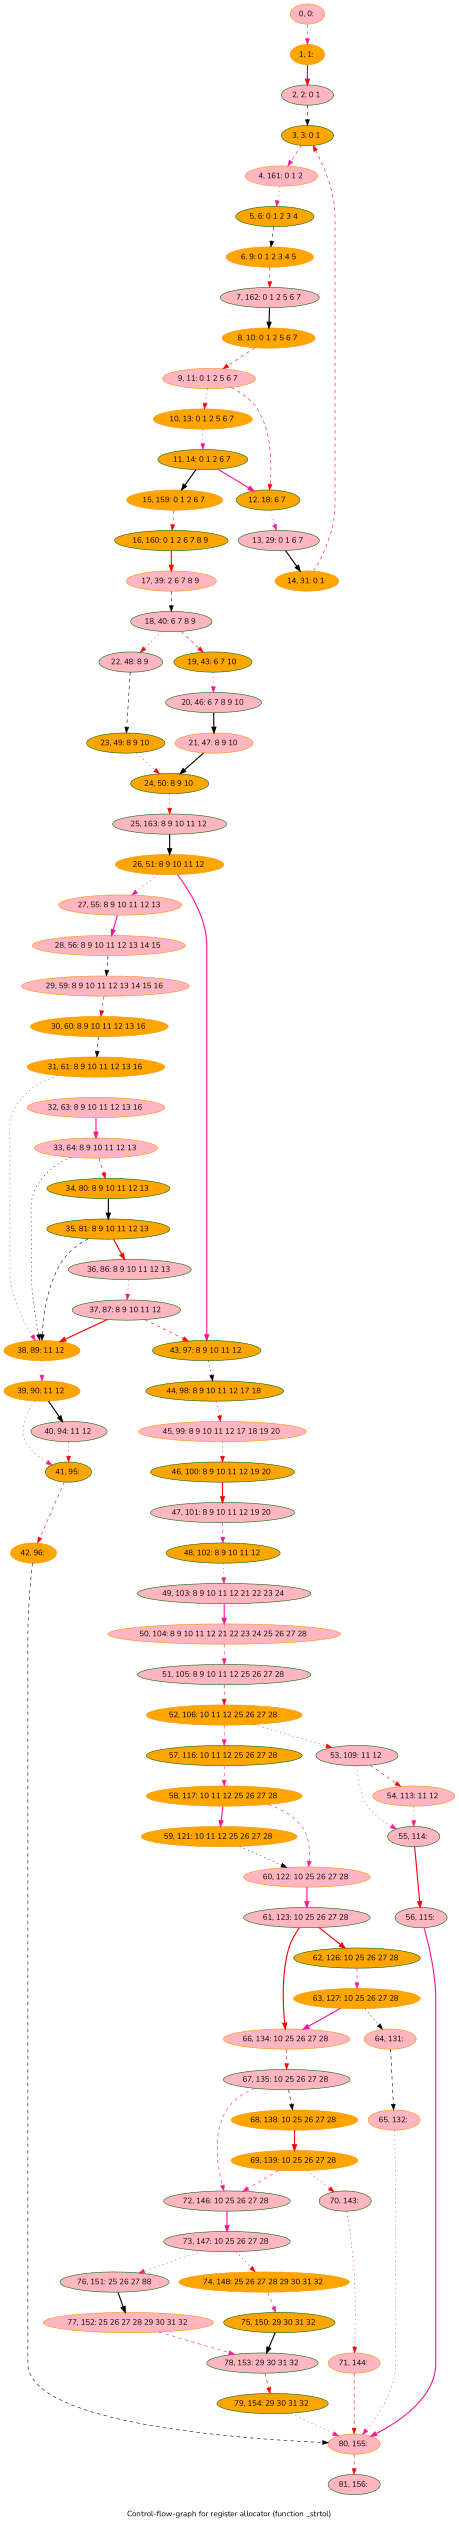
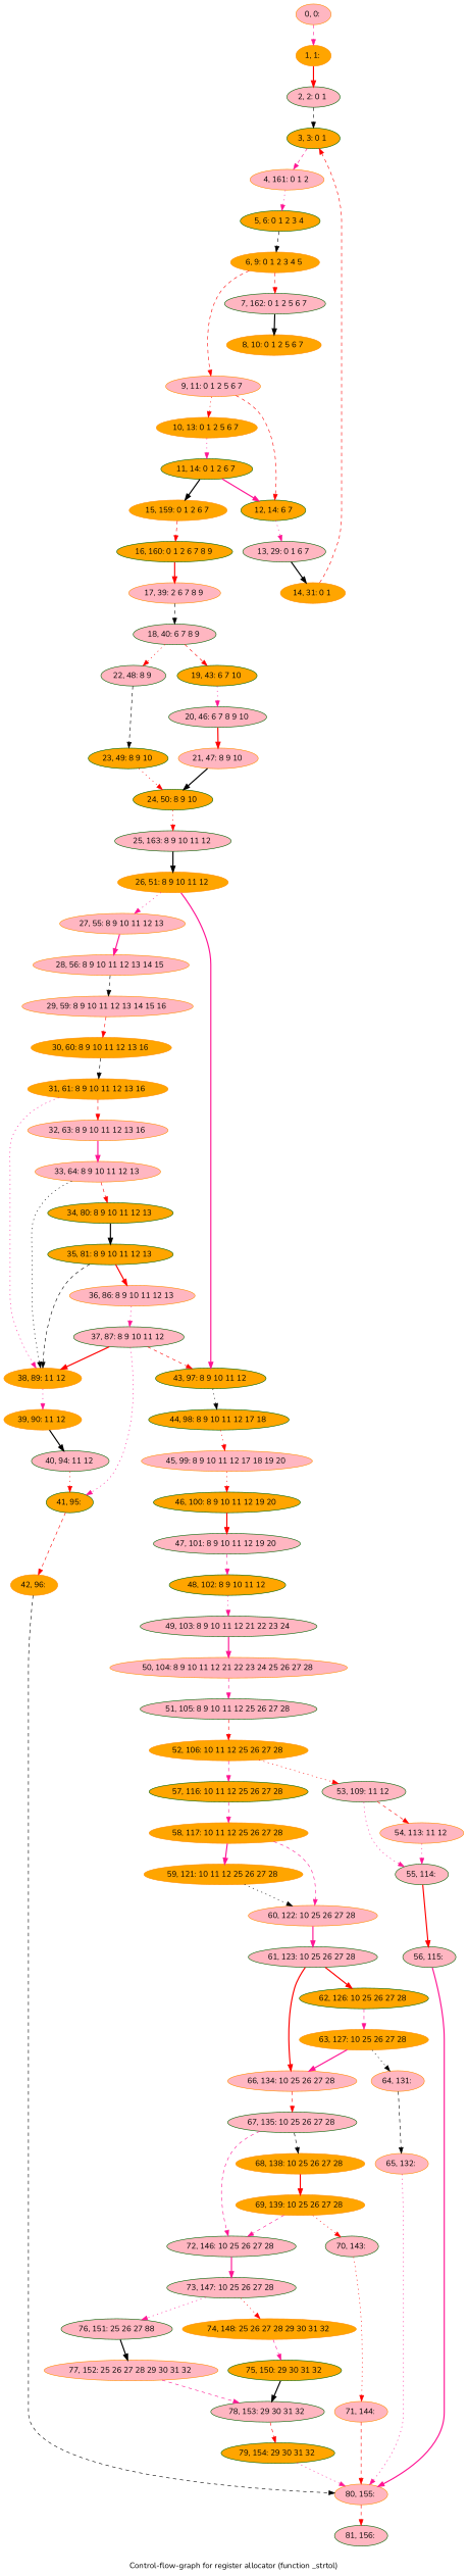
  digraph {
    fontname=Nunito
    label="Control-flow-graph for register allocator (function _strtol)"
    node [color=darkgreen fillcolor=lightpink fontname=Nunito style=filled]
    edge [color=red fontname=Nunito style=dashed]
    n1 [color=darkorange label="0, 0: "]
    n2 [color=darkorange fillcolor=orange label="1, 1: "]
    n3 [label="2, 2: 0 1 "]
    n4 [fillcolor=orange label="3, 3: 0 1 "]
    n5 [color=darkorange label="4, 161: 0 1 2 "]
    n6 [fillcolor=orange label="5, 6: 0 1 2 3 4 "]
    n7 [color=darkorange fillcolor=orange label="6, 9: 0 1 2 3 4 5 "]
    n8 [label="7, 162: 0 1 2 5 6 7 "]
    n9 [color=darkorange fillcolor=orange label="8, 10: 0 1 2 5 6 7 "]
    n10 [color=darkorange label="9, 11: 0 1 2 5 6 7 "]
    n11 [color=darkorange fillcolor=orange label="10, 13: 0 1 2 5 6 7 "]
-   n12 [fillcolor=orange label="12, 18: 6 7 "]
+   n12 [fillcolor=orange label="12, 14: 6 7"]
    n13 [fillcolor=orange label="11, 14: 0 1 2 6 7 "]
    n14 [label="13, 29: 0 1 6 7 "]
    n15 [color=darkorange fillcolor=orange label="15, 159: 0 1 2 6 7 "]
    n16 [fillcolor=orange label="16, 160: 0 1 2 6 7 8 9 "]
    n17 [color=darkorange fillcolor=orange label="14, 31: 0 1 "]
    n18 [color=darkorange label="17, 39: 2 6 7 8 9 "]
    n19 [label="18, 40: 6 7 8 9 "]
    n20 [fillcolor=orange label="19, 43: 6 7 10 "]
    n21 [label="22, 48: 8 9 "]
    n22 [label="20, 46: 6 7 8 9 10 "]
    n23 [fillcolor=orange label="23, 49: 8 9 10 "]
    n24 [color=darkorange label="21, 47: 8 9 10 "]
    n25 [fillcolor=orange label="24, 50: 8 9 10 "]
    n26 [label="25, 163: 8 9 10 11 12 "]
    n27 [color=darkorange fillcolor=orange label="26, 51: 8 9 10 11 12 "]
    n28 [color=darkorange label="27, 55: 8 9 10 11 12 13 "]
    n29 [fillcolor=orange label="43, 97: 8 9 10 11 12 "]
    n30 [color=darkorange label="28, 56: 8 9 10 11 12 13 14 15 "]
    n31 [fillcolor=orange label="44, 98: 8 9 10 11 12 17 18 "]
    n32 [color=darkorange label="29, 59: 8 9 10 11 12 13 14 15 16 "]
    n33 [color=darkorange fillcolor=orange label="30, 60: 8 9 10 11 12 13 16 "]
    n34 [color=darkorange fillcolor=orange label="31, 61: 8 9 10 11 12 13 16 "]
    n35 [color=darkorange label="32, 63: 8 9 10 11 12 13 16 "]
    n36 [color=darkorange fillcolor=orange label="38, 89: 11 12 "]
    n37 [color=darkorange label="33, 64: 8 9 10 11 12 13 "]
    n38 [color=darkorange fillcolor=orange label="39, 90: 11 12 "]
    n39 [fillcolor=orange label="34, 80: 8 9 10 11 12 13 "]
    n40 [fillcolor=orange label="35, 81: 8 9 10 11 12 13 "]
-   n41 [label="36, 86: 8 9 10 11 12 13 "]
+   n41 [color=darkorange label="36, 86: 8 9 10 11 12 13 "]
    n42 [label="37, 87: 8 9 10 11 12 "]
    n43 [label="40, 94: 11 12 "]
    n44 [fillcolor=orange label="41, 95: "]
    n45 [color=darkorange fillcolor=orange label="42, 96: "]
    n46 [color=darkorange label="80, 155: "]
    n47 [label="81, 156: "]
    n48 [color=darkorange label="45, 99: 8 9 10 11 12 17 18 19 20 "]
    n49 [fillcolor=orange label="46, 100: 8 9 10 11 12 19 20 "]
    n50 [label="47, 101: 8 9 10 11 12 19 20 "]
    n51 [fillcolor=orange label="48, 102: 8 9 10 11 12 "]
    n52 [label="49, 103: 8 9 10 11 12 21 22 23 24 "]
    n53 [color=darkorange label="50, 104: 8 9 10 11 12 21 22 23 24 25 26 27 28 "]
    n54 [label="51, 105: 8 9 10 11 12 25 26 27 28 "]
    n55 [color=darkorange fillcolor=orange label="52, 106: 10 11 12 25 26 27 28 "]
    n56 [label="53, 109: 11 12 "]
    n57 [fillcolor=orange label="57, 116: 10 11 12 25 26 27 28 "]
    n58 [color=darkorange label="54, 113: 11 12 "]
    n59 [label="55, 114: "]
    n60 [color=darkorange fillcolor=orange label="58, 117: 10 11 12 25 26 27 28 "]
    n61 [label="56, 115: "]
    n62 [color=darkorange fillcolor=orange label="59, 121: 10 11 12 25 26 27 28 "]
    n63 [color=darkorange label="60, 122: 10 25 26 27 28 "]
    n64 [label="61, 123: 10 25 26 27 28 "]
    n65 [fillcolor=orange label="62, 126: 10 25 26 27 28 "]
    n66 [color=darkorange label="66, 134: 10 25 26 27 28 "]
    n67 [color=darkorange fillcolor=orange label="63, 127: 10 25 26 27 28 "]
    n68 [label="67, 135: 10 25 26 27 28 "]
    n69 [color=darkorange label="64, 131: "]
    n70 [color=darkorange label="65, 132: "]
    n71 [color=darkorange fillcolor=orange label="68, 138: 10 25 26 27 28 "]
    n72 [label="72, 146: 10 25 26 27 28 "]
    n73 [color=darkorange fillcolor=orange label="69, 139: 10 25 26 27 28 "]
    n74 [label="73, 147: 10 25 26 27 28 "]
    n75 [label="70, 143: "]
    n76 [color=darkorange label="71, 144: "]
    n77 [color=darkorange fillcolor=orange label="74, 148: 25 26 27 28 29 30 31 32 "]
    n78 [label="76, 151: 25 26 27 88"]
    n79 [fillcolor=orange label="75, 150: 29 30 31 32 "]
    n80 [color=darkorange label="77, 152: 25 26 27 28 29 30 31 32 "]
    n81 [label="78, 153: 29 30 31 32 "]
    n82 [fillcolor=orange label="79, 154: 29 30 31 32 "]
    n1 -> n2 [color=deeppink]
    n2 -> n3 [style=bold]
    n3 -> n4 [color=black]
    n4 -> n5 [color=deeppink]
    n5 -> n6 [color=deeppink style=dotted]
    n6 -> n7 [color=black]
    n7 -> n8
    n8 -> n9 [color=black style=bold]
-   n9 -> n10
+   n7 -> n10
    n10 -> n11 [style=dotted]
    n10 -> n12
    n11 -> n13 [color=deeppink style=dotted]
    n12 -> n14 [color=deeppink style=dotted]
    n13 -> n12 [color=deeppink style=bold]
    n13 -> n15 [color=black style=bold]
    n14 -> n17 [color=black style=bold]
    n15 -> n16
    n16 -> n18 [style=bold]
    n17 -> n4
    n18 -> n19 [color=black]
    n19 -> n20
    n19 -> n21 [style=dotted]
    n20 -> n22 [color=deeppink style=dotted]
    n21 -> n23 [color=black]
-   n22 -> n24 [color=black style=bold]
+   n22 -> n24 [style=bold]
    n23 -> n25 [style=dotted]
    n24 -> n25 [color=black style=bold]
    n25 -> n26 [style=dotted]
    n26 -> n27 [color=black style=bold]
    n27 -> n28 [color=deeppink style=dotted]
    n27 -> n29 [color=deeppink style=bold]
    n28 -> n30 [color=deeppink style=bold]
    n29 -> n31 [color=black style=dotted]
    n30 -> n32 [color=black]
    n31 -> n48 [style=dotted]
    n32 -> n33
    n33 -> n34 [color=black]
+   n34 -> n35
    n34 -> n36 [color=deeppink style=dotted]
    n35 -> n37 [color=deeppink style=bold]
    n36 -> n38 [color=deeppink style=dotted]
    n37 -> n36 [color=black style=dotted]
    n37 -> n39
    n38 -> n43 [color=black style=bold]
-   n38 -> n44 [color=deeppink style=dotted]
+   n42 -> n44 [color=deeppink style=dotted]
    n39 -> n40 [color=black style=bold]
    n40 -> n36 [color=black]
    n40 -> n41 [style=bold]
    n41 -> n42 [color=deeppink style=dotted]
    n42 -> n29
    n42 -> n36 [style=bold]
    n43 -> n44 [style=dotted]
    n44 -> n45
    n45 -> n46 [color=black]
    n46 -> n47
    n48 -> n49 [style=dotted]
    n49 -> n50 [style=bold]
    n50 -> n51 [color=deeppink]
    n51 -> n52 [color=deeppink style=dotted]
    n52 -> n53 [color=deeppink style=bold]
    n53 -> n54 [color=deeppink]
    n54 -> n55
    n55 -> n56 [style=dotted]
    n55 -> n57 [color=deeppink]
    n56 -> n58
    n56 -> n59 [color=deeppink style=dotted]
    n57 -> n60 [color=deeppink]
    n58 -> n59 [color=deeppink style=dotted]
    n59 -> n61 [style=bold]
    n60 -> n62 [color=deeppink style=bold]
    n60 -> n63 [color=deeppink]
    n61 -> n46 [color=deeppink style=bold]
    n62 -> n63 [color=black style=dotted]
    n63 -> n64 [color=deeppink style=bold]
    n64 -> n65 [style=bold]
    n64 -> n66 [style=bold]
    n65 -> n67 [color=deeppink]
    n66 -> n68
    n67 -> n66 [color=deeppink style=bold]
    n67 -> n69 [color=black style=dotted]
    n68 -> n71 [color=black]
    n68 -> n72 [color=deeppink]
    n69 -> n70 [color=black]
    n70 -> n46 [color=deeppink style=dotted]
    n71 -> n73 [style=bold]
    n72 -> n74 [color=deeppink style=bold]
    n73 -> n72 [color=deeppink]
    n73 -> n75 [style=dotted]
    n74 -> n77 [style=dotted]
    n74 -> n78 [color=deeppink style=dotted]
    n75 -> n76 [style=dotted]
    n76 -> n46
    n77 -> n79 [color=deeppink]
    n78 -> n80 [color=black style=bold]
    n79 -> n81 [color=black style=bold]
    n80 -> n81 [color=deeppink]
    n81 -> n82
    n82 -> n46 [color=deeppink style=dotted]
  }
